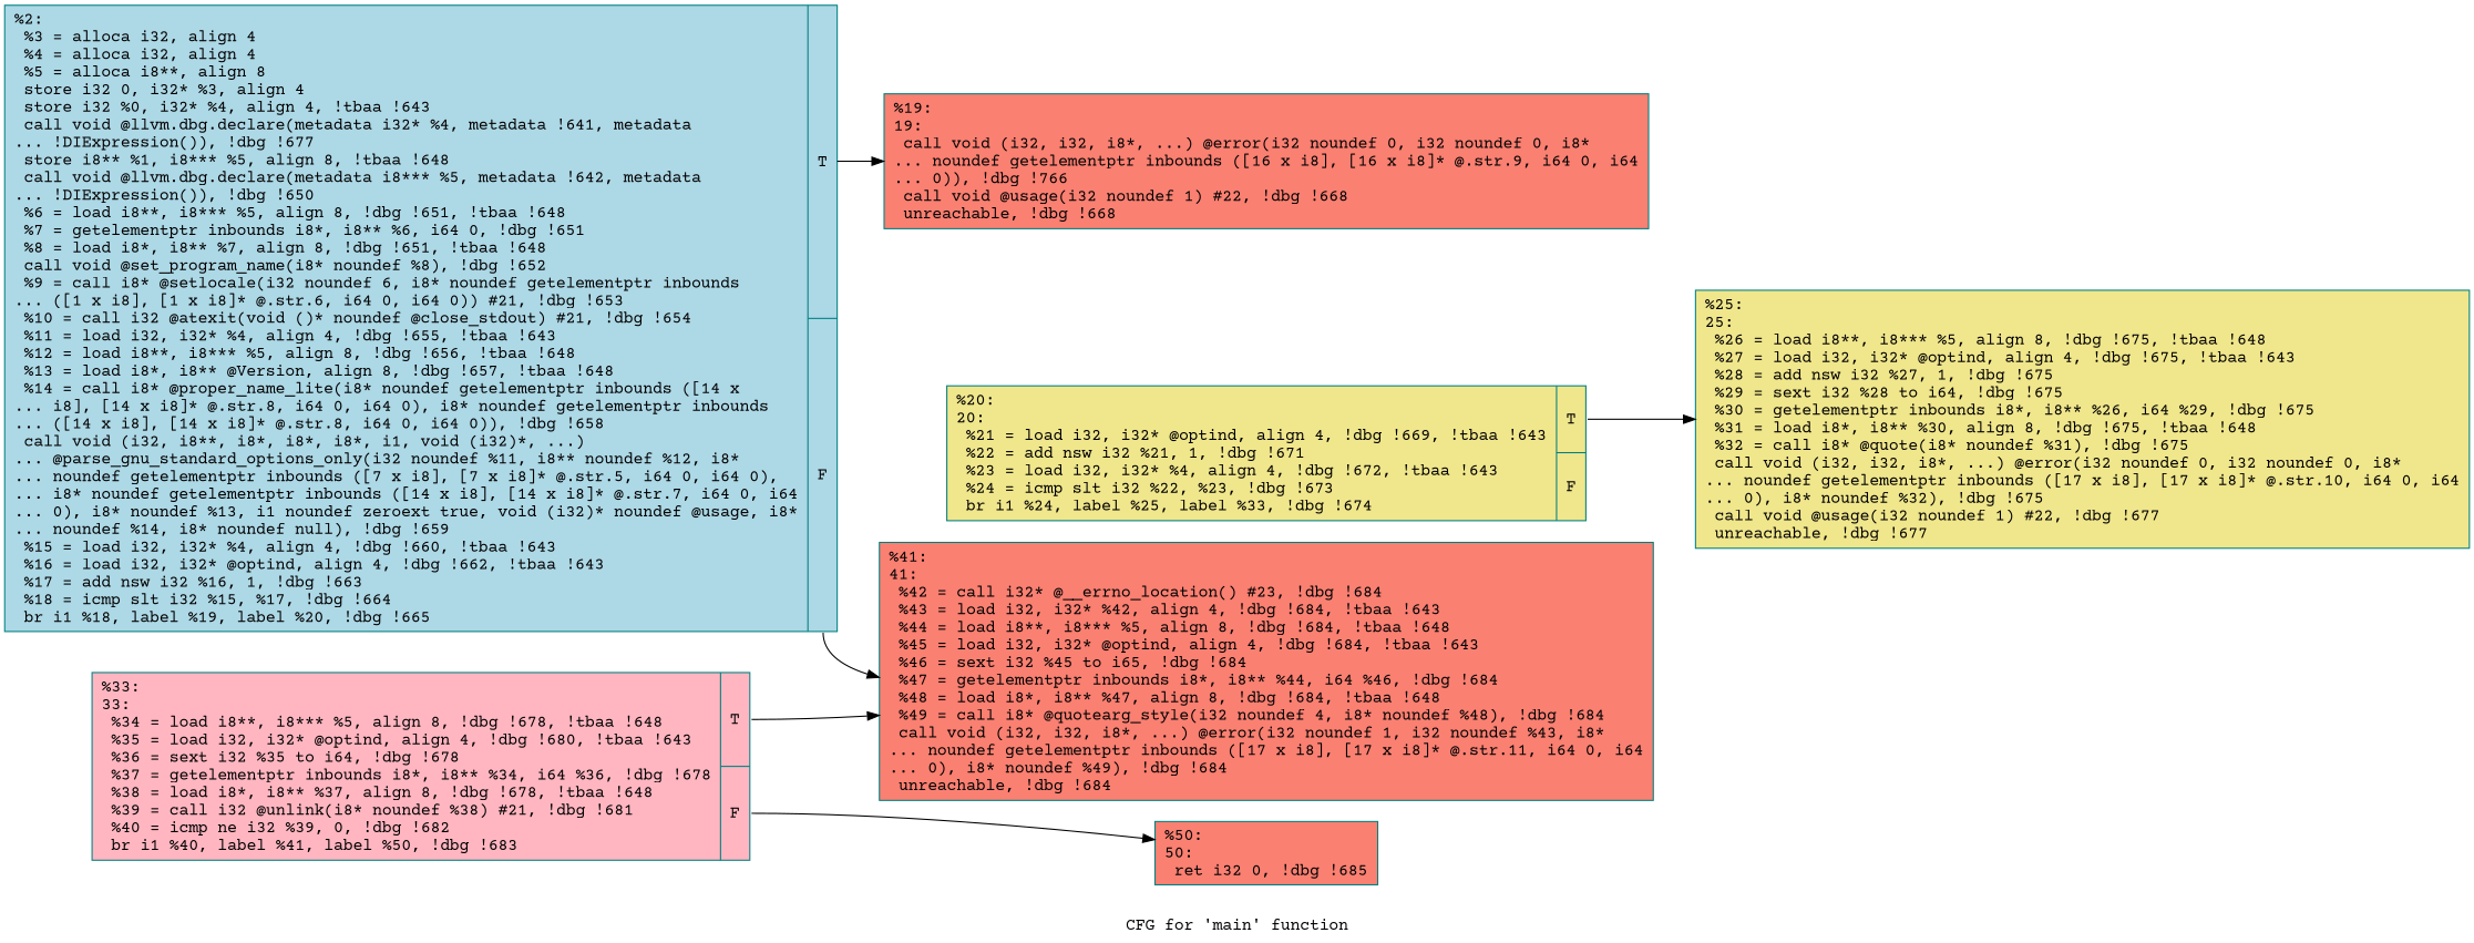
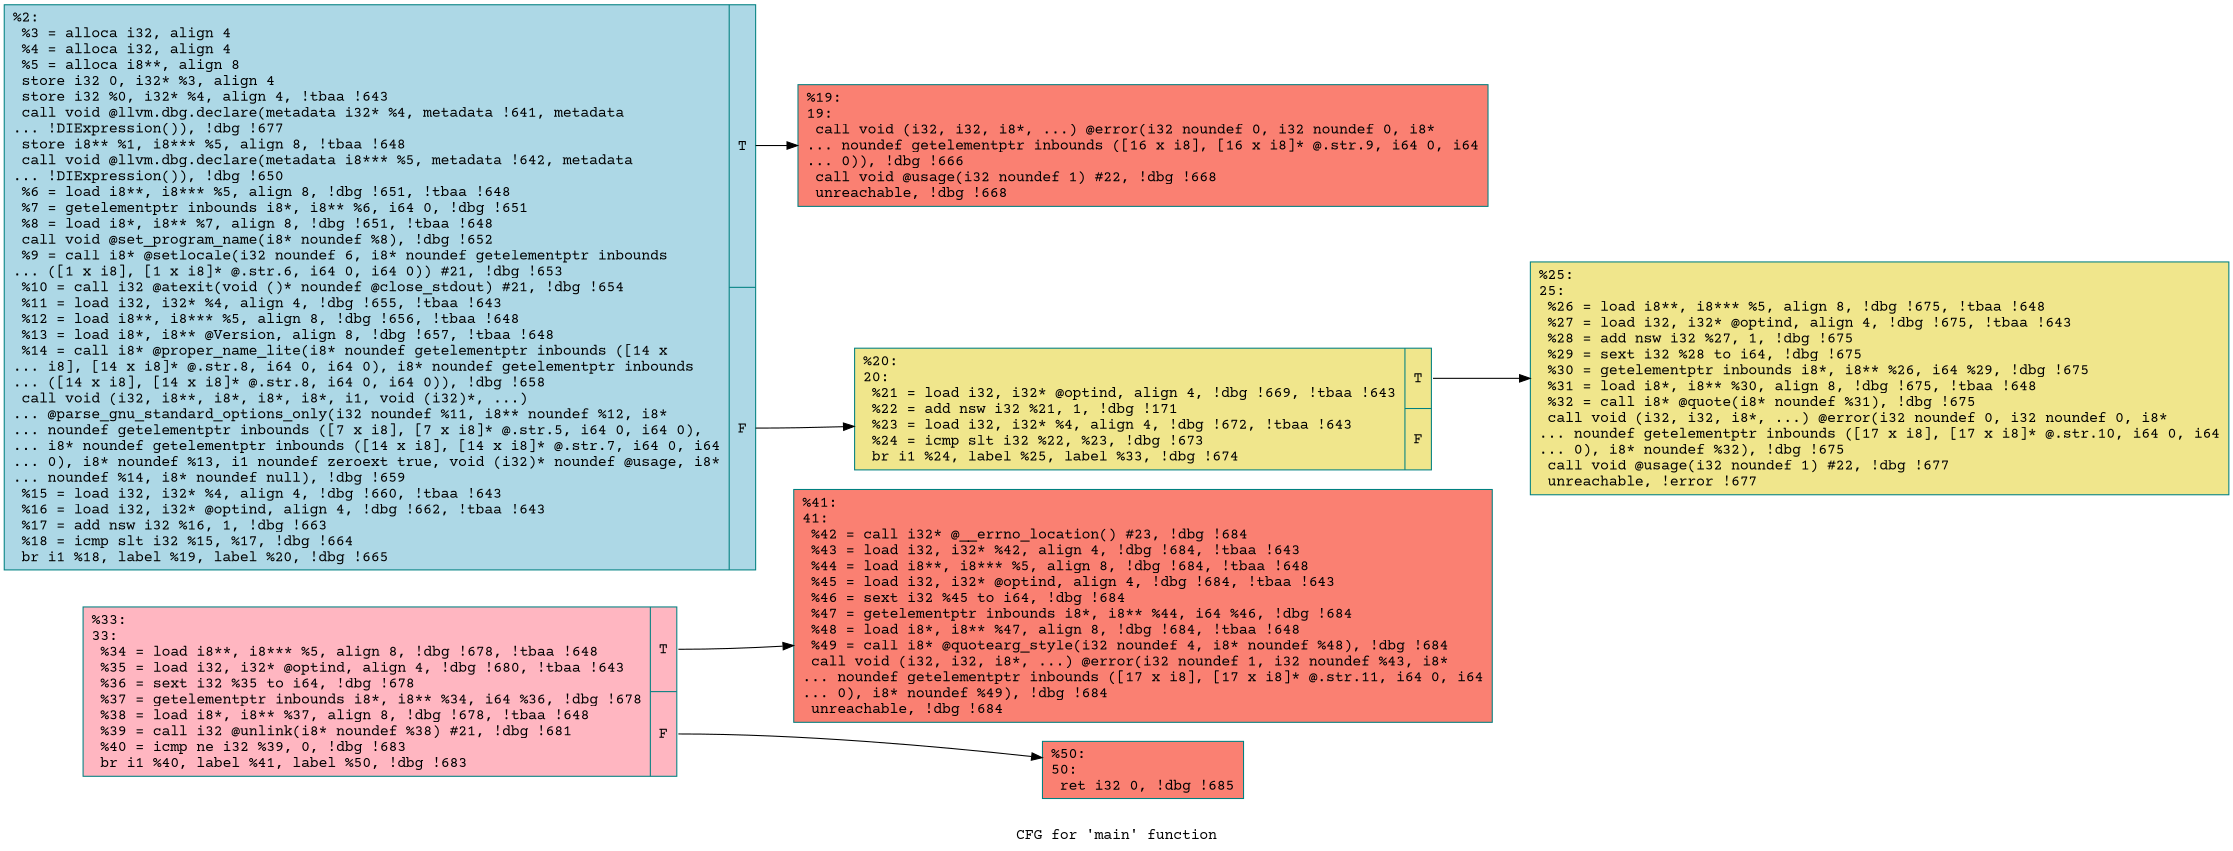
  digraph {
    fontname="Courier Prime"
    label="CFG for 'main' function"
    rankdir=LR
    node [color=teal fillcolor=salmon fontname="Courier Prime" shape=record style=filled]
    edge [fontname="Courier Prime" tailport=s0]
    n1 [fillcolor=lightblue label="{%2:\l  %3 = alloca i32, align 4\l  %4 = alloca i32, align 4\l  %5 = alloca i8**, align 8\l  store i32 0, i32* %3, align 4\l  store i32 %0, i32* %4, align 4, !tbaa !643\l  call void @llvm.dbg.declare(metadata i32* %4, metadata !641, metadata\l... !DIExpression()), !dbg !677\l  store i8** %1, i8*** %5, align 8, !tbaa !648\l  call void @llvm.dbg.declare(metadata i8*** %5, metadata !642, metadata\l... !DIExpression()), !dbg !650\l  %6 = load i8**, i8*** %5, align 8, !dbg !651, !tbaa !648\l  %7 = getelementptr inbounds i8*, i8** %6, i64 0, !dbg !651\l  %8 = load i8*, i8** %7, align 8, !dbg !651, !tbaa !648\l  call void @set_program_name(i8* noundef %8), !dbg !652\l  %9 = call i8* @setlocale(i32 noundef 6, i8* noundef getelementptr inbounds\l... ([1 x i8], [1 x i8]* @.str.6, i64 0, i64 0)) #21, !dbg !653\l  %10 = call i32 @atexit(void ()* noundef @close_stdout) #21, !dbg !654\l  %11 = load i32, i32* %4, align 4, !dbg !655, !tbaa !643\l  %12 = load i8**, i8*** %5, align 8, !dbg !656, !tbaa !648\l  %13 = load i8*, i8** @Version, align 8, !dbg !657, !tbaa !648\l  %14 = call i8* @proper_name_lite(i8* noundef getelementptr inbounds ([14 x\l... i8], [14 x i8]* @.str.8, i64 0, i64 0), i8* noundef getelementptr inbounds\l... ([14 x i8], [14 x i8]* @.str.8, i64 0, i64 0)), !dbg !658\l  call void (i32, i8**, i8*, i8*, i8*, i1, void (i32)*, ...)\l... @parse_gnu_standard_options_only(i32 noundef %11, i8** noundef %12, i8*\l... noundef getelementptr inbounds ([7 x i8], [7 x i8]* @.str.5, i64 0, i64 0),\l... i8* noundef getelementptr inbounds ([14 x i8], [14 x i8]* @.str.7, i64 0, i64\l... 0), i8* noundef %13, i1 noundef zeroext true, void (i32)* noundef @usage, i8*\l... noundef %14, i8* noundef null), !dbg !659\l  %15 = load i32, i32* %4, align 4, !dbg !660, !tbaa !643\l  %16 = load i32, i32* @optind, align 4, !dbg !662, !tbaa !643\l  %17 = add nsw i32 %16, 1, !dbg !663\l  %18 = icmp slt i32 %15, %17, !dbg !664\l  br i1 %18, label %19, label %20, !dbg !665\l|{<s0>T|<s1>F}}"]
-   n2 [label="{%19:\l19:                                               \l  call void (i32, i32, i8*, ...) @error(i32 noundef 0, i32 noundef 0, i8*\l... noundef getelementptr inbounds ([16 x i8], [16 x i8]* @.str.9, i64 0, i64\l... 0)), !dbg !766\l  call void @usage(i32 noundef 1) #22, !dbg !668\l  unreachable, !dbg !668\l}"]
-   n3 [fillcolor=khaki label="{%20:\l20:                                               \l  %21 = load i32, i32* @optind, align 4, !dbg !669, !tbaa !643\l  %22 = add nsw i32 %21, 1, !dbg !671\l  %23 = load i32, i32* %4, align 4, !dbg !672, !tbaa !643\l  %24 = icmp slt i32 %22, %23, !dbg !673\l  br i1 %24, label %25, label %33, !dbg !674\l|{<s0>T|<s1>F}}"]
-   n4 [fillcolor=khaki label="{%25:\l25:                                               \l  %26 = load i8**, i8*** %5, align 8, !dbg !675, !tbaa !648\l  %27 = load i32, i32* @optind, align 4, !dbg !675, !tbaa !643\l  %28 = add nsw i32 %27, 1, !dbg !675\l  %29 = sext i32 %28 to i64, !dbg !675\l  %30 = getelementptr inbounds i8*, i8** %26, i64 %29, !dbg !675\l  %31 = load i8*, i8** %30, align 8, !dbg !675, !tbaa !648\l  %32 = call i8* @quote(i8* noundef %31), !dbg !675\l  call void (i32, i32, i8*, ...) @error(i32 noundef 0, i32 noundef 0, i8*\l... noundef getelementptr inbounds ([17 x i8], [17 x i8]* @.str.10, i64 0, i64\l... 0), i8* noundef %32), !dbg !675\l  call void @usage(i32 noundef 1) #22, !dbg !677\l  unreachable, !dbg !677\l}"]
-   n5 [fillcolor=lightpink label="{%33:\l33:                                               \l  %34 = load i8**, i8*** %5, align 8, !dbg !678, !tbaa !648\l  %35 = load i32, i32* @optind, align 4, !dbg !680, !tbaa !643\l  %36 = sext i32 %35 to i64, !dbg !678\l  %37 = getelementptr inbounds i8*, i8** %34, i64 %36, !dbg !678\l  %38 = load i8*, i8** %37, align 8, !dbg !678, !tbaa !648\l  %39 = call i32 @unlink(i8* noundef %38) #21, !dbg !681\l  %40 = icmp ne i32 %39, 0, !dbg !682\l  br i1 %40, label %41, label %50, !dbg !683\l|{<s0>T|<s1>F}}"]
-   n6 [label="{%41:\l41:                                               \l  %42 = call i32* @__errno_location() #23, !dbg !684\l  %43 = load i32, i32* %42, align 4, !dbg !684, !tbaa !643\l  %44 = load i8**, i8*** %5, align 8, !dbg !684, !tbaa !648\l  %45 = load i32, i32* @optind, align 4, !dbg !684, !tbaa !643\l  %46 = sext i32 %45 to i65, !dbg !684\l  %47 = getelementptr inbounds i8*, i8** %44, i64 %46, !dbg !684\l  %48 = load i8*, i8** %47, align 8, !dbg !684, !tbaa !648\l  %49 = call i8* @quotearg_style(i32 noundef 4, i8* noundef %48), !dbg !684\l  call void (i32, i32, i8*, ...) @error(i32 noundef 1, i32 noundef %43, i8*\l... noundef getelementptr inbounds ([17 x i8], [17 x i8]* @.str.11, i64 0, i64\l... 0), i8* noundef %49), !dbg !684\l  unreachable, !dbg !684\l}"]
+   n2 [label="{%19:\l19:                                               \l  call void (i32, i32, i8*, ...) @error(i32 noundef 0, i32 noundef 0, i8*\l... noundef getelementptr inbounds ([16 x i8], [16 x i8]* @.str.9, i64 0, i64\l... 0)), !dbg !666\l  call void @usage(i32 noundef 1) #22, !dbg !668\l  unreachable, !dbg !668\l}"]
+   n3 [fillcolor=khaki label="{%20:\l20:                                               \l  %21 = load i32, i32* @optind, align 4, !dbg !669, !tbaa !643\l  %22 = add nsw i32 %21, 1, !dbg !171\l  %23 = load i32, i32* %4, align 4, !dbg !672, !tbaa !643\l  %24 = icmp slt i32 %22, %23, !dbg !673\l  br i1 %24, label %25, label %33, !dbg !674\l|{<s0>T|<s1>F}}"]
+   n4 [fillcolor=khaki label="{%25:\l25:                                               \l  %26 = load i8**, i8*** %5, align 8, !dbg !675, !tbaa !648\l  %27 = load i32, i32* @optind, align 4, !dbg !675, !tbaa !643\l  %28 = add nsw i32 %27, 1, !dbg !675\l  %29 = sext i32 %28 to i64, !dbg !675\l  %30 = getelementptr inbounds i8*, i8** %26, i64 %29, !dbg !675\l  %31 = load i8*, i8** %30, align 8, !dbg !675, !tbaa !648\l  %32 = call i8* @quote(i8* noundef %31), !dbg !675\l  call void (i32, i32, i8*, ...) @error(i32 noundef 0, i32 noundef 0, i8*\l... noundef getelementptr inbounds ([17 x i8], [17 x i8]* @.str.10, i64 0, i64\l... 0), i8* noundef %32), !dbg !675\l  call void @usage(i32 noundef 1) #22, !dbg !677\l  unreachable, !error !677\l}"]
+   n5 [fillcolor=lightpink label="{%33:\l33:                                               \l  %34 = load i8**, i8*** %5, align 8, !dbg !678, !tbaa !648\l  %35 = load i32, i32* @optind, align 4, !dbg !680, !tbaa !643\l  %36 = sext i32 %35 to i64, !dbg !678\l  %37 = getelementptr inbounds i8*, i8** %34, i64 %36, !dbg !678\l  %38 = load i8*, i8** %37, align 8, !dbg !678, !tbaa !648\l  %39 = call i32 @unlink(i8* noundef %38) #21, !dbg !681\l  %40 = icmp ne i32 %39, 0, !dbg !683\l  br i1 %40, label %41, label %50, !dbg !683\l|{<s0>T|<s1>F}}"]
+   n6 [label="{%41:\l41:                                               \l  %42 = call i32* @__errno_location() #23, !dbg !684\l  %43 = load i32, i32* %42, align 4, !dbg !684, !tbaa !643\l  %44 = load i8**, i8*** %5, align 8, !dbg !684, !tbaa !648\l  %45 = load i32, i32* @optind, align 4, !dbg !684, !tbaa !643\l  %46 = sext i32 %45 to i64, !dbg !684\l  %47 = getelementptr inbounds i8*, i8** %44, i64 %46, !dbg !684\l  %48 = load i8*, i8** %47, align 8, !dbg !684, !tbaa !648\l  %49 = call i8* @quotearg_style(i32 noundef 4, i8* noundef %48), !dbg !684\l  call void (i32, i32, i8*, ...) @error(i32 noundef 1, i32 noundef %43, i8*\l... noundef getelementptr inbounds ([17 x i8], [17 x i8]* @.str.11, i64 0, i64\l... 0), i8* noundef %49), !dbg !684\l  unreachable, !dbg !684\l}"]
    n7 [label="{%50:\l50:                                               \l  ret i32 0, !dbg !685\l}"]
    n1 -> n2
-   n1 -> n6 [tailport=s1]
+   n1 -> n3 [tailport=s1]
    n3 -> n4
    n5 -> n6
    n5 -> n7 [tailport=s1]
  }
